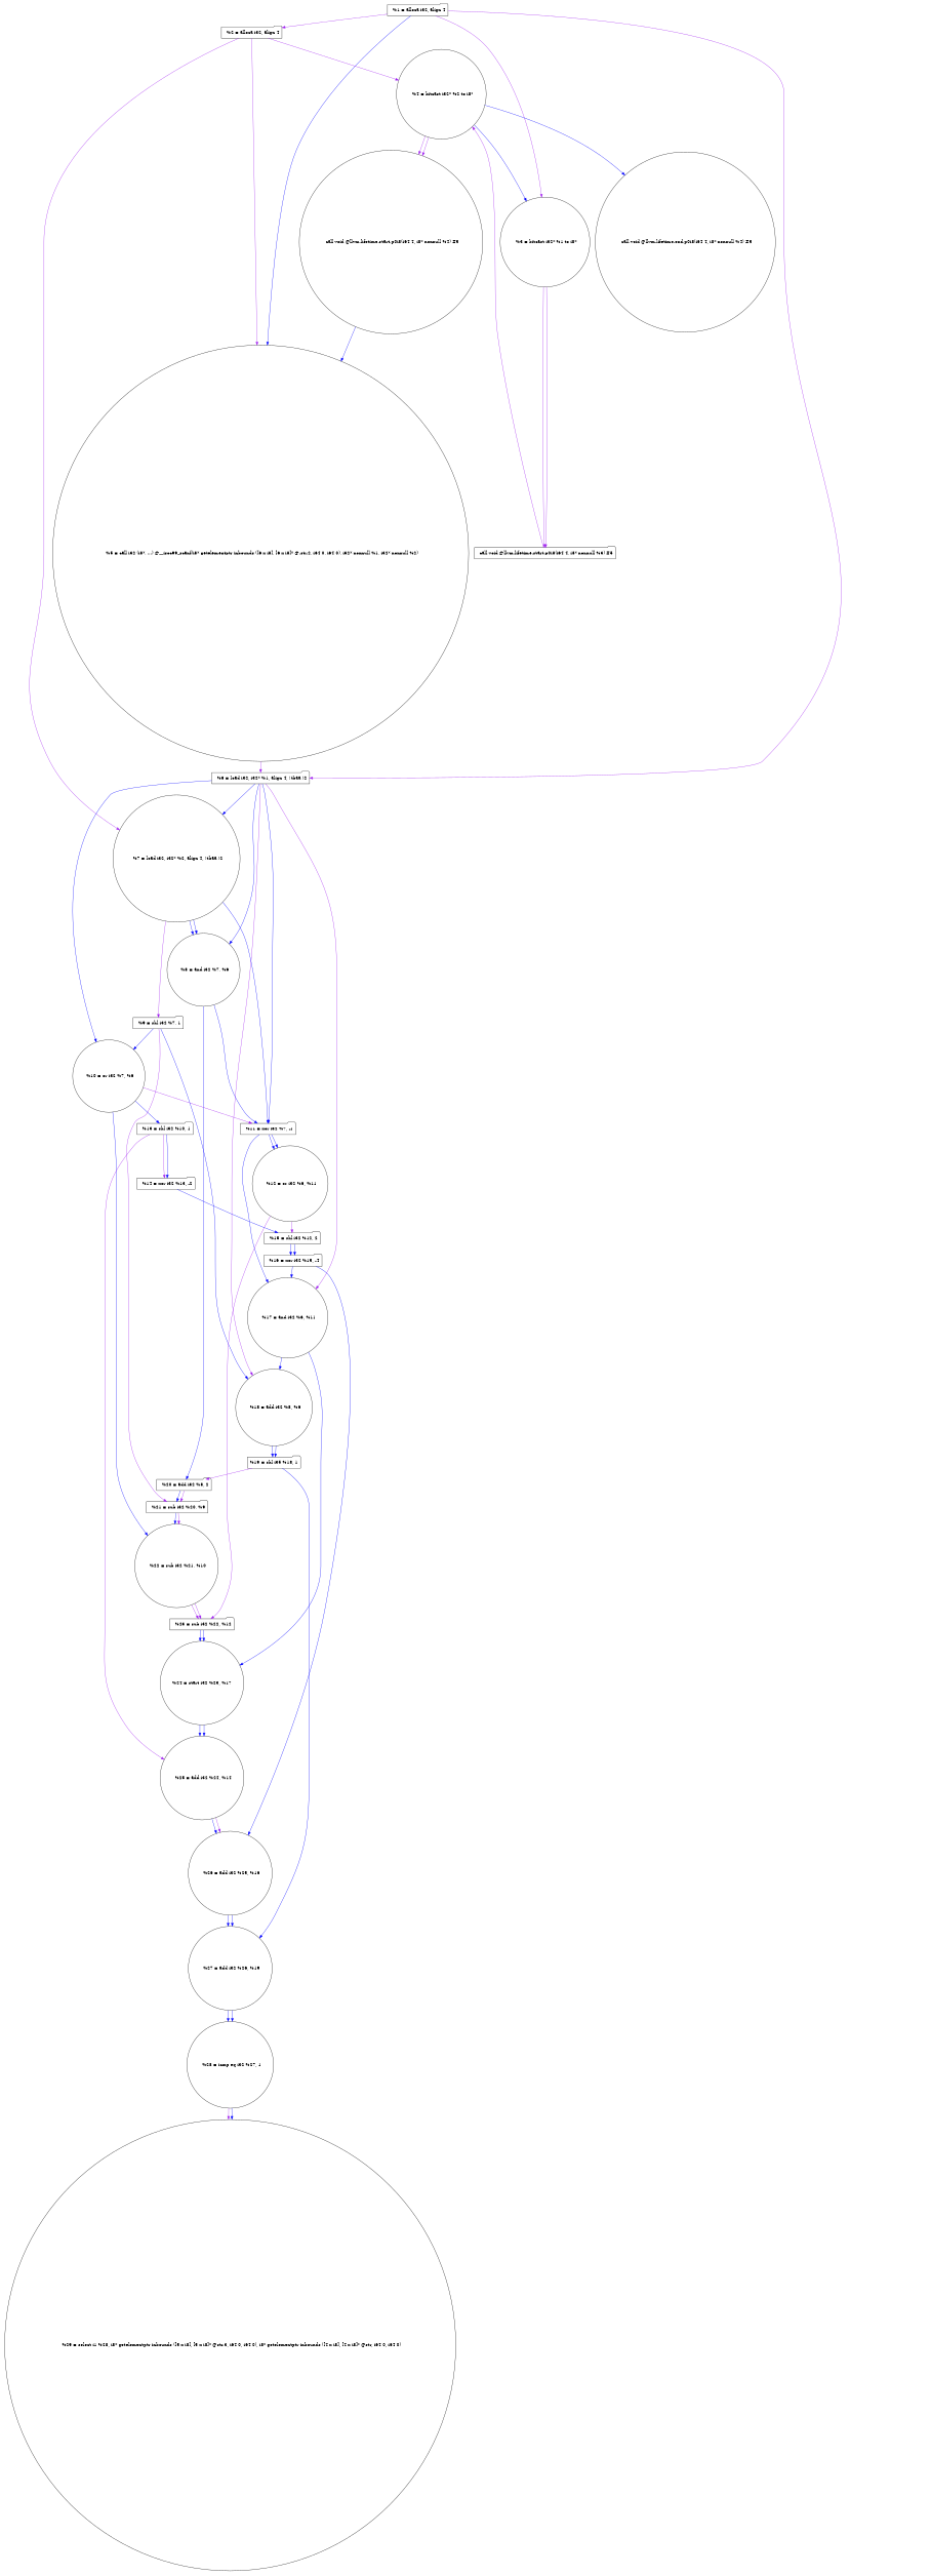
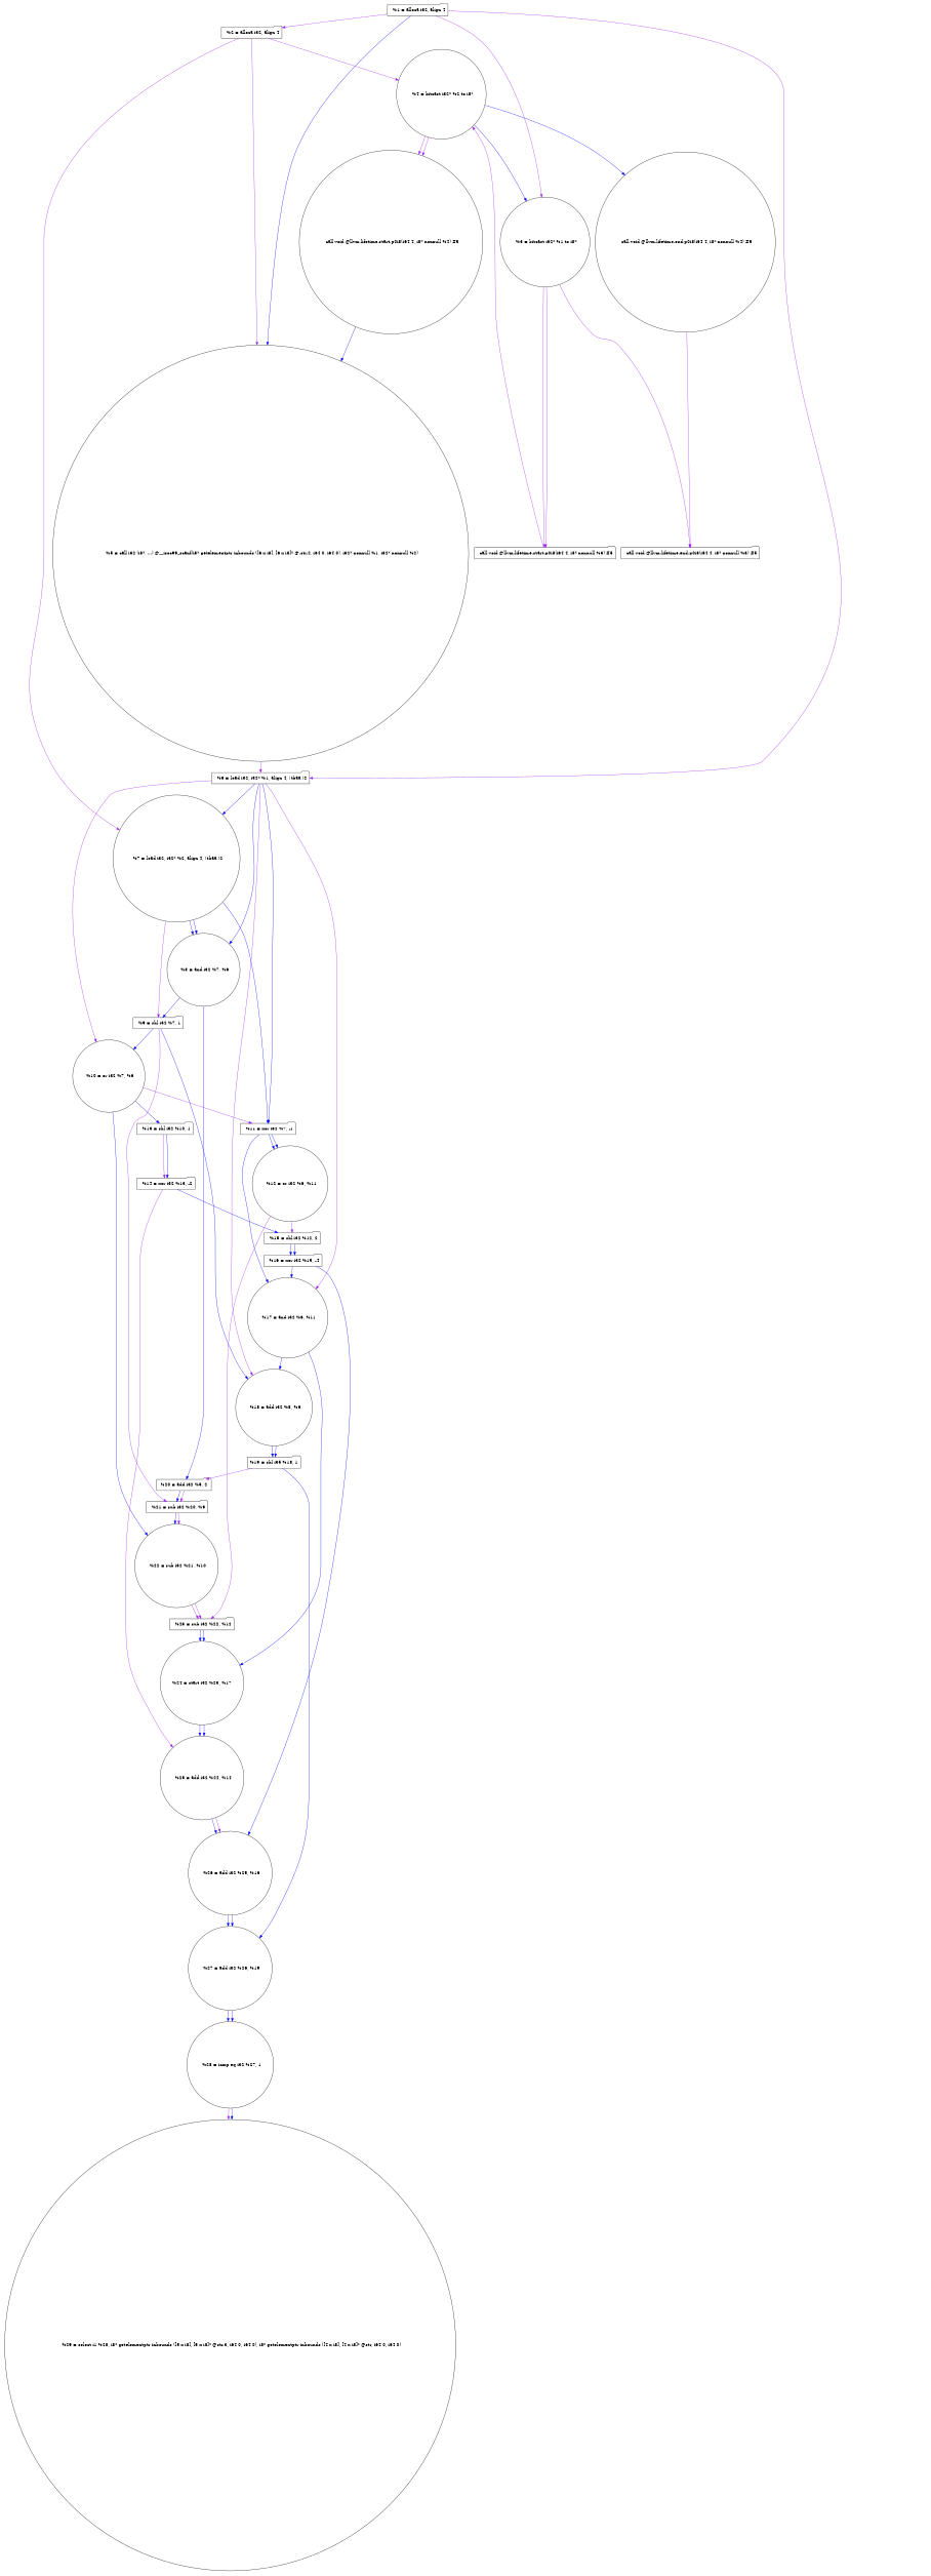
  digraph {
    node [shape=circle]
    edge [color=blue]
    n1 [label="  %1 = alloca i32, align 4" shape=folder]
    n2 [label="  %2 = alloca i32, align 4" shape=folder]
    n3 [label="  %3 = bitcast i32* %1 to i8*"]
    n4 [label="  %5 = call i32 (i8*, ...) @__isoc99_scanf(i8* getelementptr inbounds ([6 x i8], [6 x i8]* @.str.2, i64 0, i64 0), i32* nonnull %1, i32* nonnull %2)"]
    n5 [label="  %6 = load i32, i32* %1, align 4, !tbaa !2" shape=folder]
    n6 [label="  %4 = bitcast i32* %2 to i8*"]
    n7 [label="  %7 = load i32, i32* %2, align 4, !tbaa !2"]
    n8 [label="  call void @llvm.lifetime.start.p0i8(i64 4, i8* nonnull %3) #5" shape=folder]
+   n9 [label="  call void @llvm.lifetime.end.p0i8(i64 4, i8* nonnull %3) #5" shape=folder]
    n10 [label="  %8 = and i32 %7, %6"]
    n11 [label="  %10 = or i32 %7, %6"]
    n12 [label="  %17 = and i32 %6, %11"]
    n13 [label="  %18 = add i32 %8, %6"]
    n14 [label="  %11 = xor i32 %7, -1" shape=folder]
    n15 [label="  call void @llvm.lifetime.start.p0i8(i64 4, i8* nonnull %4) #5"]
    n16 [label="  call void @llvm.lifetime.end.p0i8(i64 4, i8* nonnull %4) #5"]
    n17 [label="  %9 = shl i32 %7, 1" shape=folder]
-   n18 [label="  %20 = add i32 %8, 2" shape=folder]
+   n18 [label="%20 = add i32 %5, 2" shape=folder]
    n19 [label="  %13 = shl i32 %10, 1" shape=folder]
    n20 [label="  %22 = sub i32 %21, %10"]
    n21 [label="  %12 = or i32 %6, %11"]
    n22 [label="  %15 = shl i32 %12, 2" shape=folder]
    n23 [label="  %23 = sub i32 %22, %12" shape=folder]
    n24 [label="%24 = start i32 %23, %17"]
    n25 [label="%19 = shl i35 %18, 1" shape=folder]
    n26 [label="  %21 = sub i32 %20, %9" shape=folder]
    n27 [label="  %14 = xor i32 %13, -2" shape=folder]
    n28 [label="  %16 = xor i32 %15, -4" shape=folder]
    n29 [label="  %25 = add i32 %24, %14"]
    n30 [label="  %26 = add i32 %25, %16"]
    n31 [label="  %27 = add i32 %26, %19"]
    n32 [label="  %28 = icmp eq i32 %27, 1"]
    n33 [label="  %29 = select i1 %28, i8* getelementptr inbounds ([5 x i8], [5 x i8]* @str.3, i64 0, i64 0), i8* getelementptr inbounds ([4 x i8], [4 x i8]* @str, i64 0, i64 0)"]
    n1 -> n2 [color=purple]
    n1 -> n3 [color=purple]
    n1 -> n4
    n1 -> n5 [color=purple]
    n2 -> n4 [color=purple]
    n2 -> n6 [color=purple]
    n2 -> n7 [color=purple]
    n3 -> n8 [color=purple]
    n3 -> n8 [color=purple]
+   n3 -> n9 [color=purple]
    n4 -> n5 [color=purple]
    n5 -> n7
    n5 -> n10
-   n5 -> n11
+   n5 -> n11 [color=purple]
    n5 -> n12 [color=purple]
    n5 -> n13 [color=purple]
    n5 -> n14
    n6 -> n3
    n6 -> n15 [color=purple]
    n6 -> n15 [color=purple]
    n6 -> n16
    n7 -> n10
    n7 -> n10
    n7 -> n14
    n7 -> n17 [color=purple]
    n8 -> n6 [color=purple]
-   n10 -> n14
+   n10 -> n17
    n10 -> n18
    n11 -> n14 [color=purple]
    n11 -> n19
    n11 -> n20
    n12 -> n13
    n12 -> n24
    n13 -> n25
    n13 -> n25
    n14 -> n12
    n14 -> n21
    n14 -> n21
    n15 -> n4
+   n16 -> n9 [color=purple]
    n17 -> n11
    n17 -> n13
    n17 -> n26 [color=purple]
    n18 -> n26
    n18 -> n26 [color=purple]
    n19 -> n27 [color=purple]
    n19 -> n27
    n20 -> n23 [color=purple]
    n20 -> n23 [color=purple]
    n21 -> n22 [color=purple]
    n21 -> n23 [color=purple]
    n22 -> n28
    n22 -> n28
    n23 -> n24
    n23 -> n24
    n24 -> n29
    n24 -> n29
    n25 -> n18 [color=purple]
    n25 -> n31
    n26 -> n20
    n26 -> n20 [color=purple]
    n27 -> n22
-   n19 -> n29 [color=purple]
+   n27 -> n29 [color=purple]
    n28 -> n12
    n28 -> n30
    n29 -> n30
    n29 -> n30 [color=purple]
    n30 -> n31
    n30 -> n31
    n31 -> n32
    n31 -> n32
    n32 -> n33 [color=purple]
    n32 -> n33
  }
